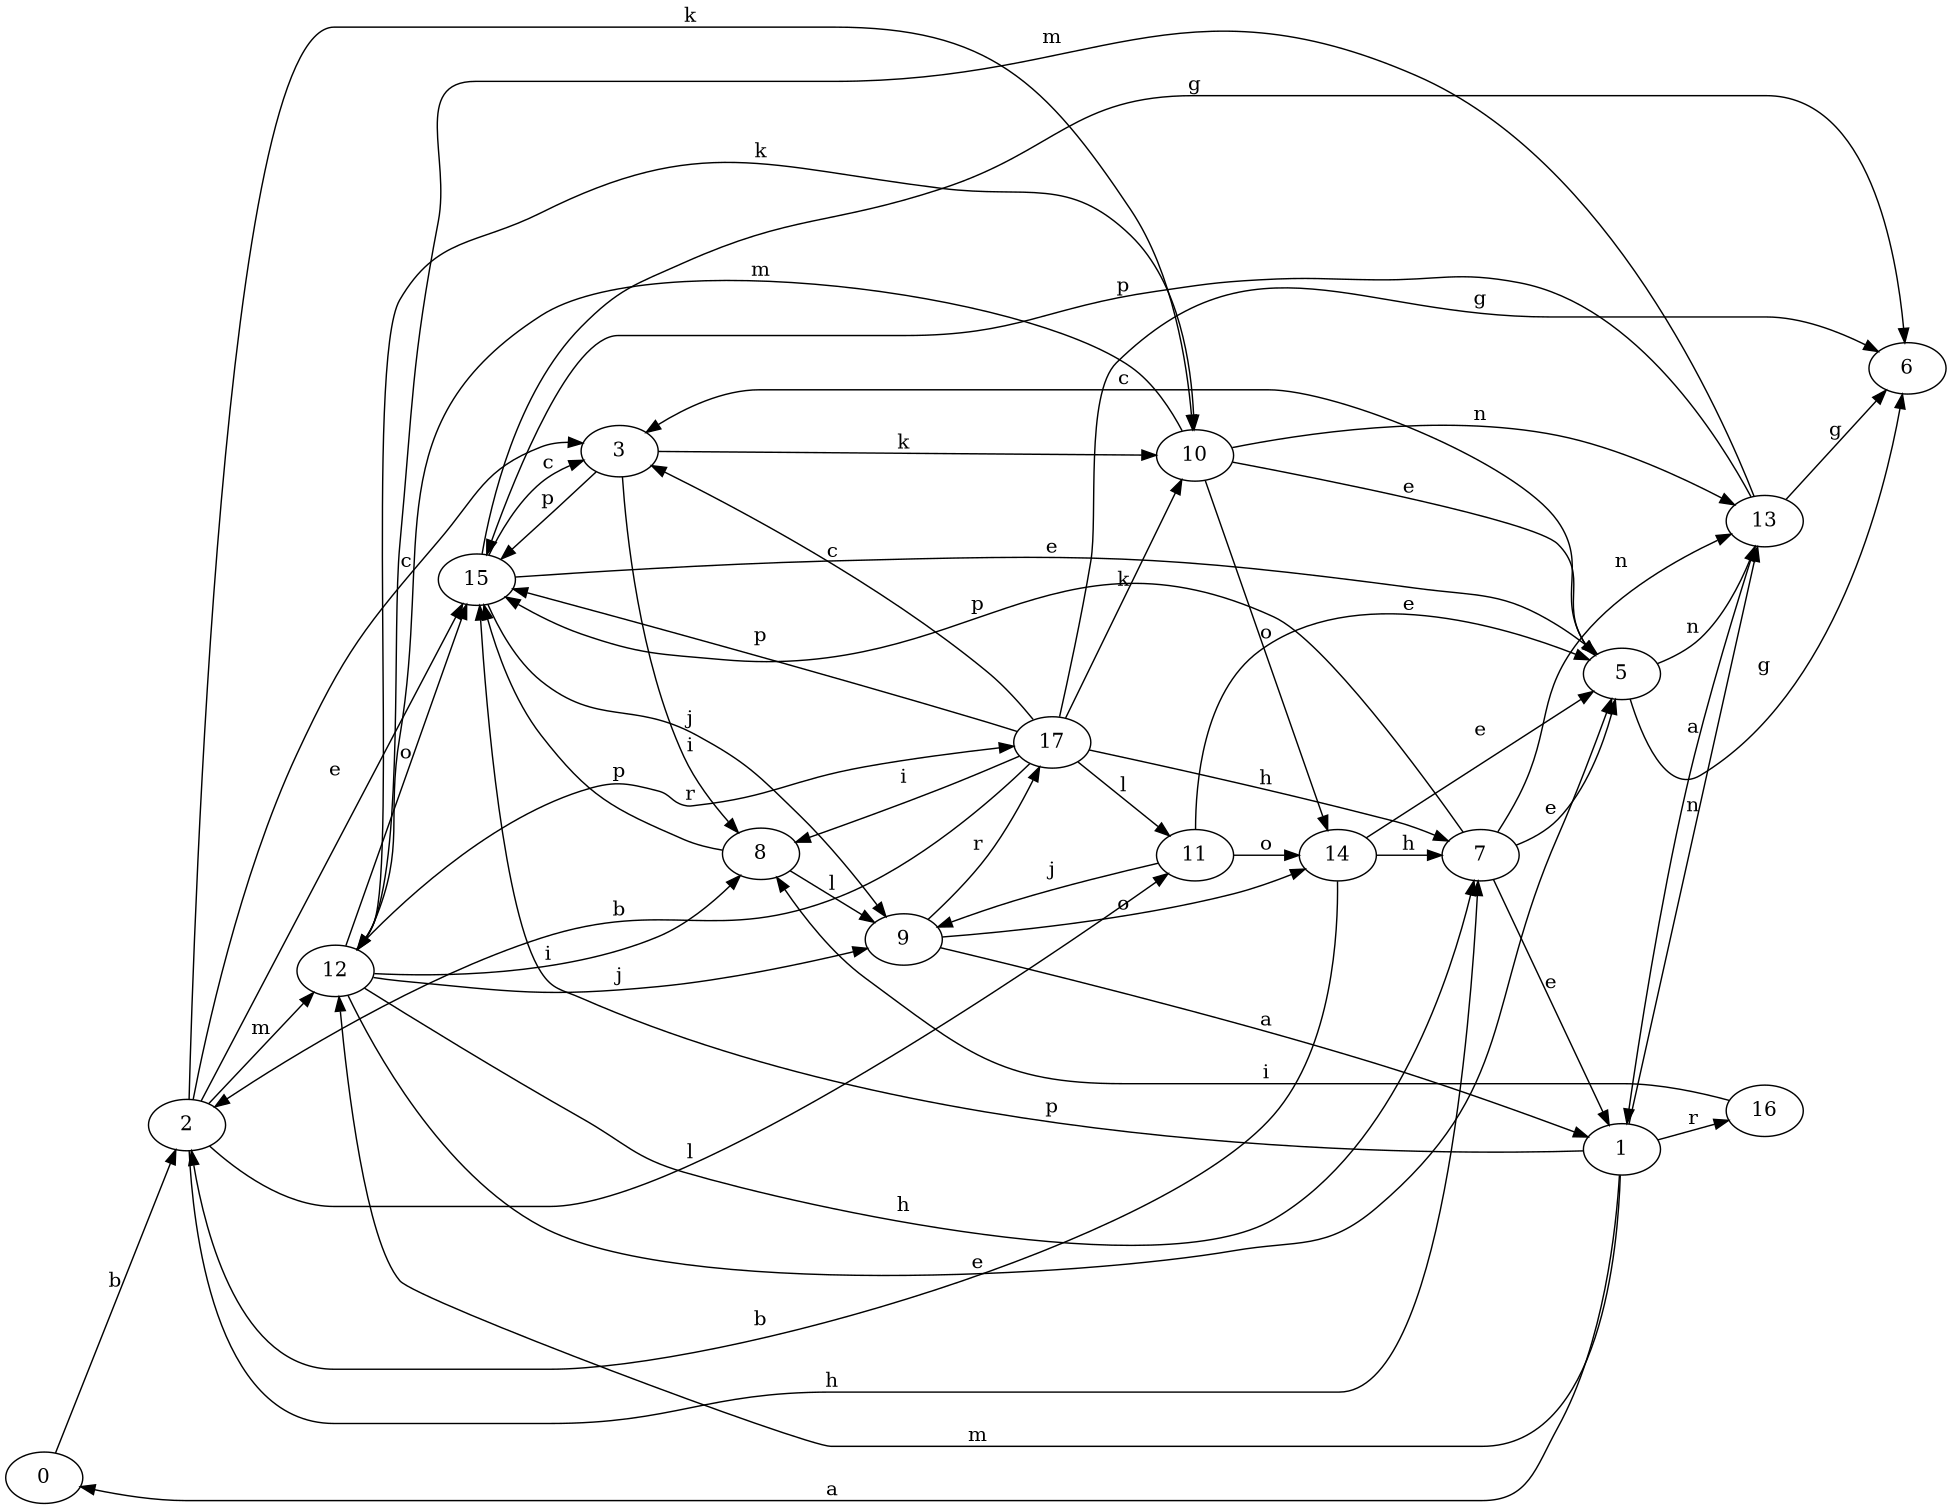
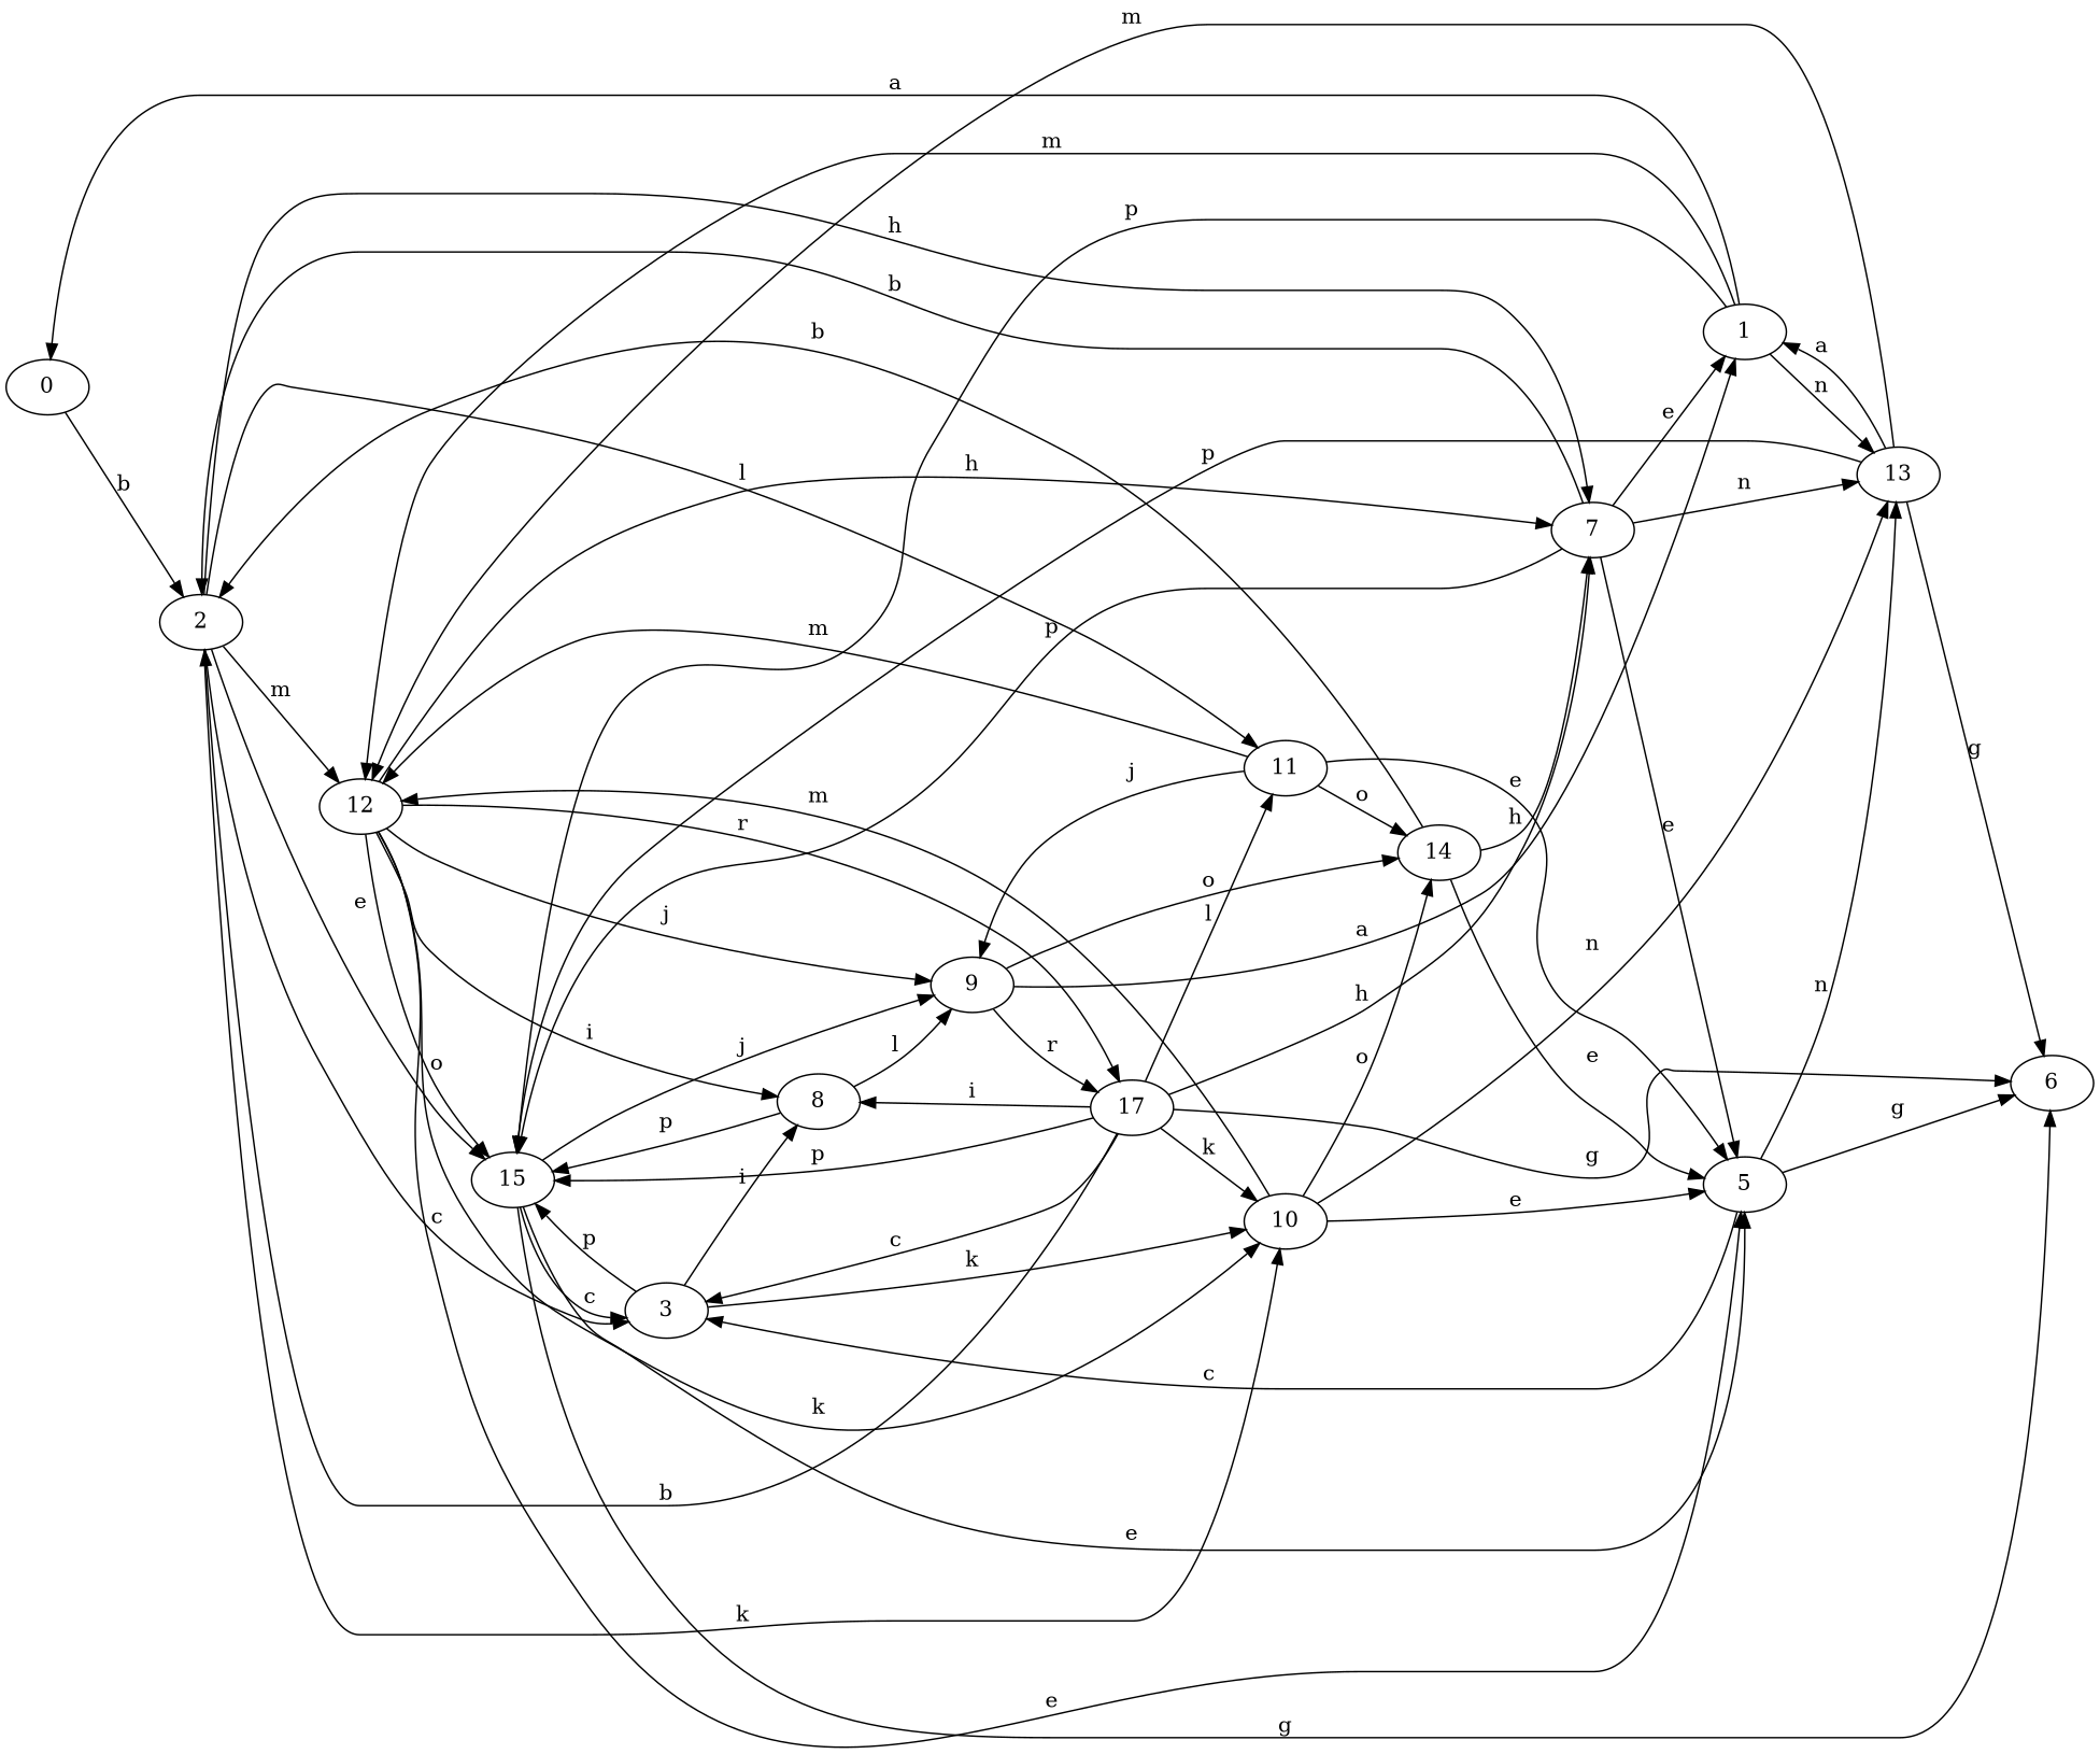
  strict digraph {
    rankdir=LR
    0
    2
    1
    12
    13
    15
-   16
    3
    7
    10
    11
    5
    8
    9
    17
    6
    14
    0 -> 2 [label=b]
    2 -> 12 [label=m]
    2 -> 15 [label=e]
    2 -> 3 [label=c]
    2 -> 7 [label=h]
    2 -> 10 [label=k]
    2 -> 11 [label=l]
    1 -> 0 [label=a]
    1 -> 12 [label=m]
    1 -> 13 [label=n]
    1 -> 15 [label=p]
-   1 -> 16 [label=r]
    12 -> 15 [label=o]
    12 -> 7 [label=h]
    12 -> 10 [label=k]
    12 -> 5 [label=e]
    12 -> 8 [label=i]
    12 -> 9 [label=j]
    12 -> 17 [label=r]
    13 -> 1 [label=a]
    13 -> 12 [label=m]
    13 -> 15 [label=p]
    13 -> 6 [label=g]
    15 -> 3 [label=c]
    15 -> 5 [label=e]
    15 -> 9 [label=j]
    15 -> 6 [label=g]
-   16 -> 8 [label=i]
    3 -> 15 [label=p]
    3 -> 10 [label=k]
    3 -> 8 [label=i]
+   7 -> 2 [label=b]
    7 -> 1 [label=e]
    7 -> 13 [label=n]
    7 -> 15 [label=p]
    7 -> 5 [label=e]
    10 -> 12 [label=m]
    10 -> 13 [label=n]
    10 -> 5 [label=e]
    10 -> 14 [label=o]
+   11 -> 12 [label=m]
    11 -> 5 [label=e]
    11 -> 9 [label=j]
    11 -> 14 [label=o]
    5 -> 13 [label=n]
    5 -> 3 [label=c]
    5 -> 6 [label=g]
    8 -> 15 [label=p]
    8 -> 9 [label=l]
    9 -> 1 [label=a]
    9 -> 17 [label=r]
    9 -> 14 [label=o]
    17 -> 2 [label=b]
    17 -> 15 [label=p]
    17 -> 3 [label=c]
    17 -> 7 [label=h]
    17 -> 10 [label=k]
    17 -> 11 [label=l]
    17 -> 8 [label=i]
    17 -> 6 [label=g]
    14 -> 2 [label=b]
    14 -> 7 [label=h]
    14 -> 5 [label=e]
  }
